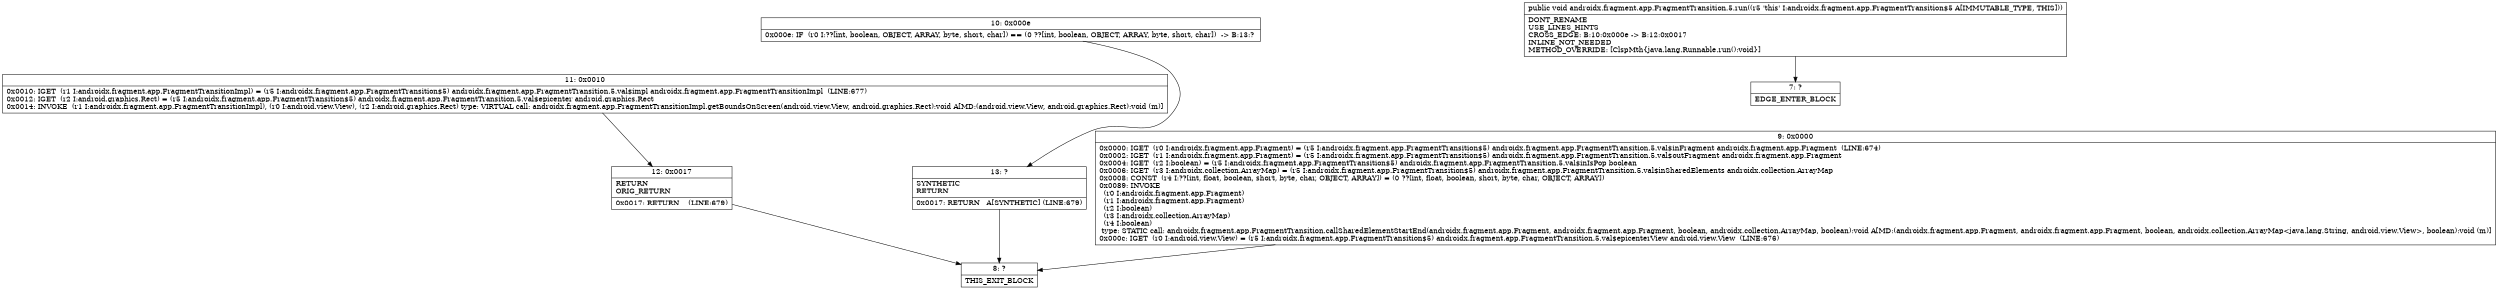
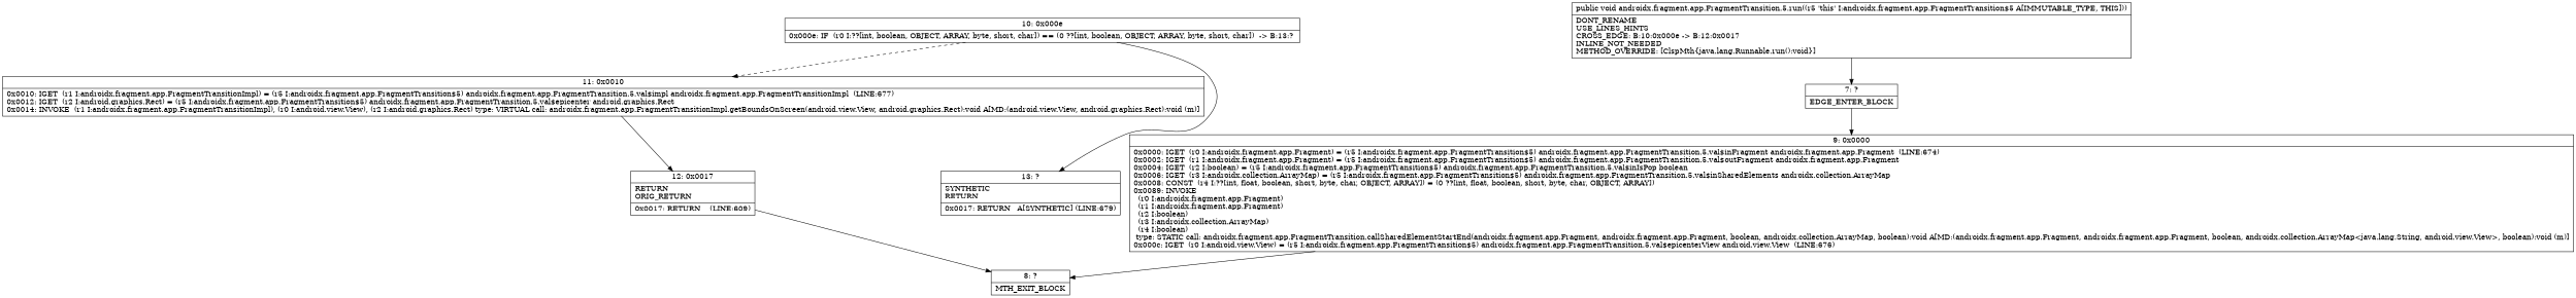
  digraph {
    node [shape=record]
    n1 [label="{7\:\ ?|EDGE_ENTER_BLOCK\l}"]
    n2 [label="{9\:\ 0x0000|0x0000: IGET  (r0 I:androidx.fragment.app.Fragment) = (r5 I:androidx.fragment.app.FragmentTransition$5) androidx.fragment.app.FragmentTransition.5.val$inFragment androidx.fragment.app.Fragment  (LINE:674)\l0x0002: IGET  (r1 I:androidx.fragment.app.Fragment) = (r5 I:androidx.fragment.app.FragmentTransition$5) androidx.fragment.app.FragmentTransition.5.val$outFragment androidx.fragment.app.Fragment \l0x0004: IGET  (r2 I:boolean) = (r5 I:androidx.fragment.app.FragmentTransition$5) androidx.fragment.app.FragmentTransition.5.val$inIsPop boolean \l0x0006: IGET  (r3 I:androidx.collection.ArrayMap) = (r5 I:androidx.fragment.app.FragmentTransition$5) androidx.fragment.app.FragmentTransition.5.val$inSharedElements androidx.collection.ArrayMap \l0x0008: CONST  (r4 I:??[int, float, boolean, short, byte, char, OBJECT, ARRAY]) = (0 ??[int, float, boolean, short, byte, char, OBJECT, ARRAY]) \l0x0089: INVOKE  \l  (r0 I:androidx.fragment.app.Fragment)\l  (r1 I:androidx.fragment.app.Fragment)\l  (r2 I:boolean)\l  (r3 I:androidx.collection.ArrayMap)\l  (r4 I:boolean)\l type: STATIC call: androidx.fragment.app.FragmentTransition.callSharedElementStartEnd(androidx.fragment.app.Fragment, androidx.fragment.app.Fragment, boolean, androidx.collection.ArrayMap, boolean):void A[MD:(androidx.fragment.app.Fragment, androidx.fragment.app.Fragment, boolean, androidx.collection.ArrayMap\<java.lang.String, android.view.View\>, boolean):void (m)]\l0x000c: IGET  (r0 I:android.view.View) = (r5 I:androidx.fragment.app.FragmentTransition$5) androidx.fragment.app.FragmentTransition.5.val$epicenterView android.view.View  (LINE:676)\l}"]
-   n3 [label="{8\:\ ?|THIS_EXIT_BLOCK\l}"]
+   n3 [label="{8\:\ ?|MTH_EXIT_BLOCK\l}"]
    n4 [label="{10\:\ 0x000e|0x000e: IF  (r0 I:??[int, boolean, OBJECT, ARRAY, byte, short, char]) == (0 ??[int, boolean, OBJECT, ARRAY, byte, short, char])  \-\> B:13:? \l}"]
    n5 [label="{11\:\ 0x0010|0x0010: IGET  (r1 I:androidx.fragment.app.FragmentTransitionImpl) = (r5 I:androidx.fragment.app.FragmentTransition$5) androidx.fragment.app.FragmentTransition.5.val$impl androidx.fragment.app.FragmentTransitionImpl  (LINE:677)\l0x0012: IGET  (r2 I:android.graphics.Rect) = (r5 I:androidx.fragment.app.FragmentTransition$5) androidx.fragment.app.FragmentTransition.5.val$epicenter android.graphics.Rect \l0x0014: INVOKE  (r1 I:androidx.fragment.app.FragmentTransitionImpl), (r0 I:android.view.View), (r2 I:android.graphics.Rect) type: VIRTUAL call: androidx.fragment.app.FragmentTransitionImpl.getBoundsOnScreen(android.view.View, android.graphics.Rect):void A[MD:(android.view.View, android.graphics.Rect):void (m)]\l}"]
    n6 [label="{13\:\ ?|SYNTHETIC\lRETURN\l|0x0017: RETURN   A[SYNTHETIC] (LINE:679)\l}"]
-   n7 [label="{12\:\ 0x0017|RETURN\lORIG_RETURN\l|0x0017: RETURN    (LINE:679)\l}"]
+   n7 [label="{12\:\ 0x0017|RETURN\lORIG_RETURN\l|0x0017: RETURN    (LINE:609)\l}"]
    n8 [label="{public void androidx.fragment.app.FragmentTransition.5.run((r5 'this' I:androidx.fragment.app.FragmentTransition$5 A[IMMUTABLE_TYPE, THIS]))  | DONT_RENAME\lUSE_LINES_HINTS\lCROSS_EDGE: B:10:0x000e \-\> B:12:0x0017\lINLINE_NOT_NEEDED\lMETHOD_OVERRIDE: [ClspMth\{java.lang.Runnable.run():void\}]\l}"]
+   n1 -> n2
    n2 -> n3
+   n4 -> n5 [style=dashed]
    n4 -> n6
    n5 -> n7
-   n6 -> n3
    n7 -> n3
    n8 -> n1
  }
